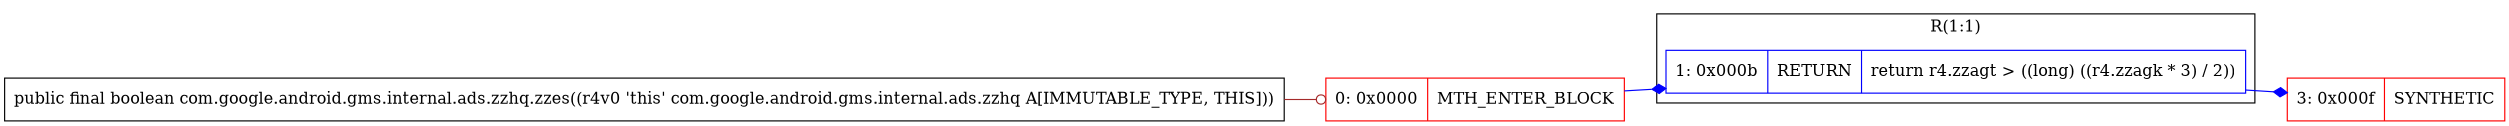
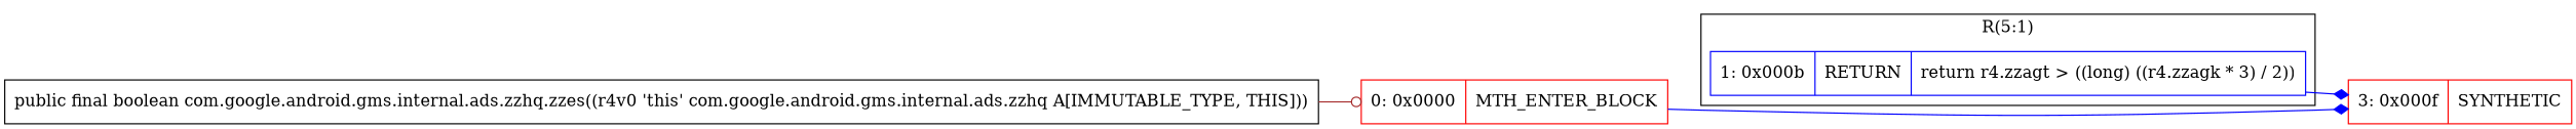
  digraph {
    rankdir=LR
    node [color=red shape=record]
    edge [arrowhead=diamond color=blue]
    n1 [color=blue label="{1\:\ 0x000b|RETURN\l|return r4.zzagt \> ((long) ((r4.zzagk * 3) \/ 2))\l}"]
    n2 [label="{3\:\ 0x000f|SYNTHETIC\l}"]
    n3 [label="{0\:\ 0x0000|MTH_ENTER_BLOCK\l}"]
    n4 [label="{public final boolean com.google.android.gms.internal.ads.zzhq.zzes((r4v0 'this' com.google.android.gms.internal.ads.zzhq A[IMMUTABLE_TYPE, THIS])) }" color=""]
    subgraph cluster_1 {
-     label="R(1:1)"
+     label="R(5:1)"
      n1
    }
    n1 -> n2
-   n3 -> n1
+   n3 -> n2
    n4 -> n3 [arrowhead=odot color=brown]
  }
